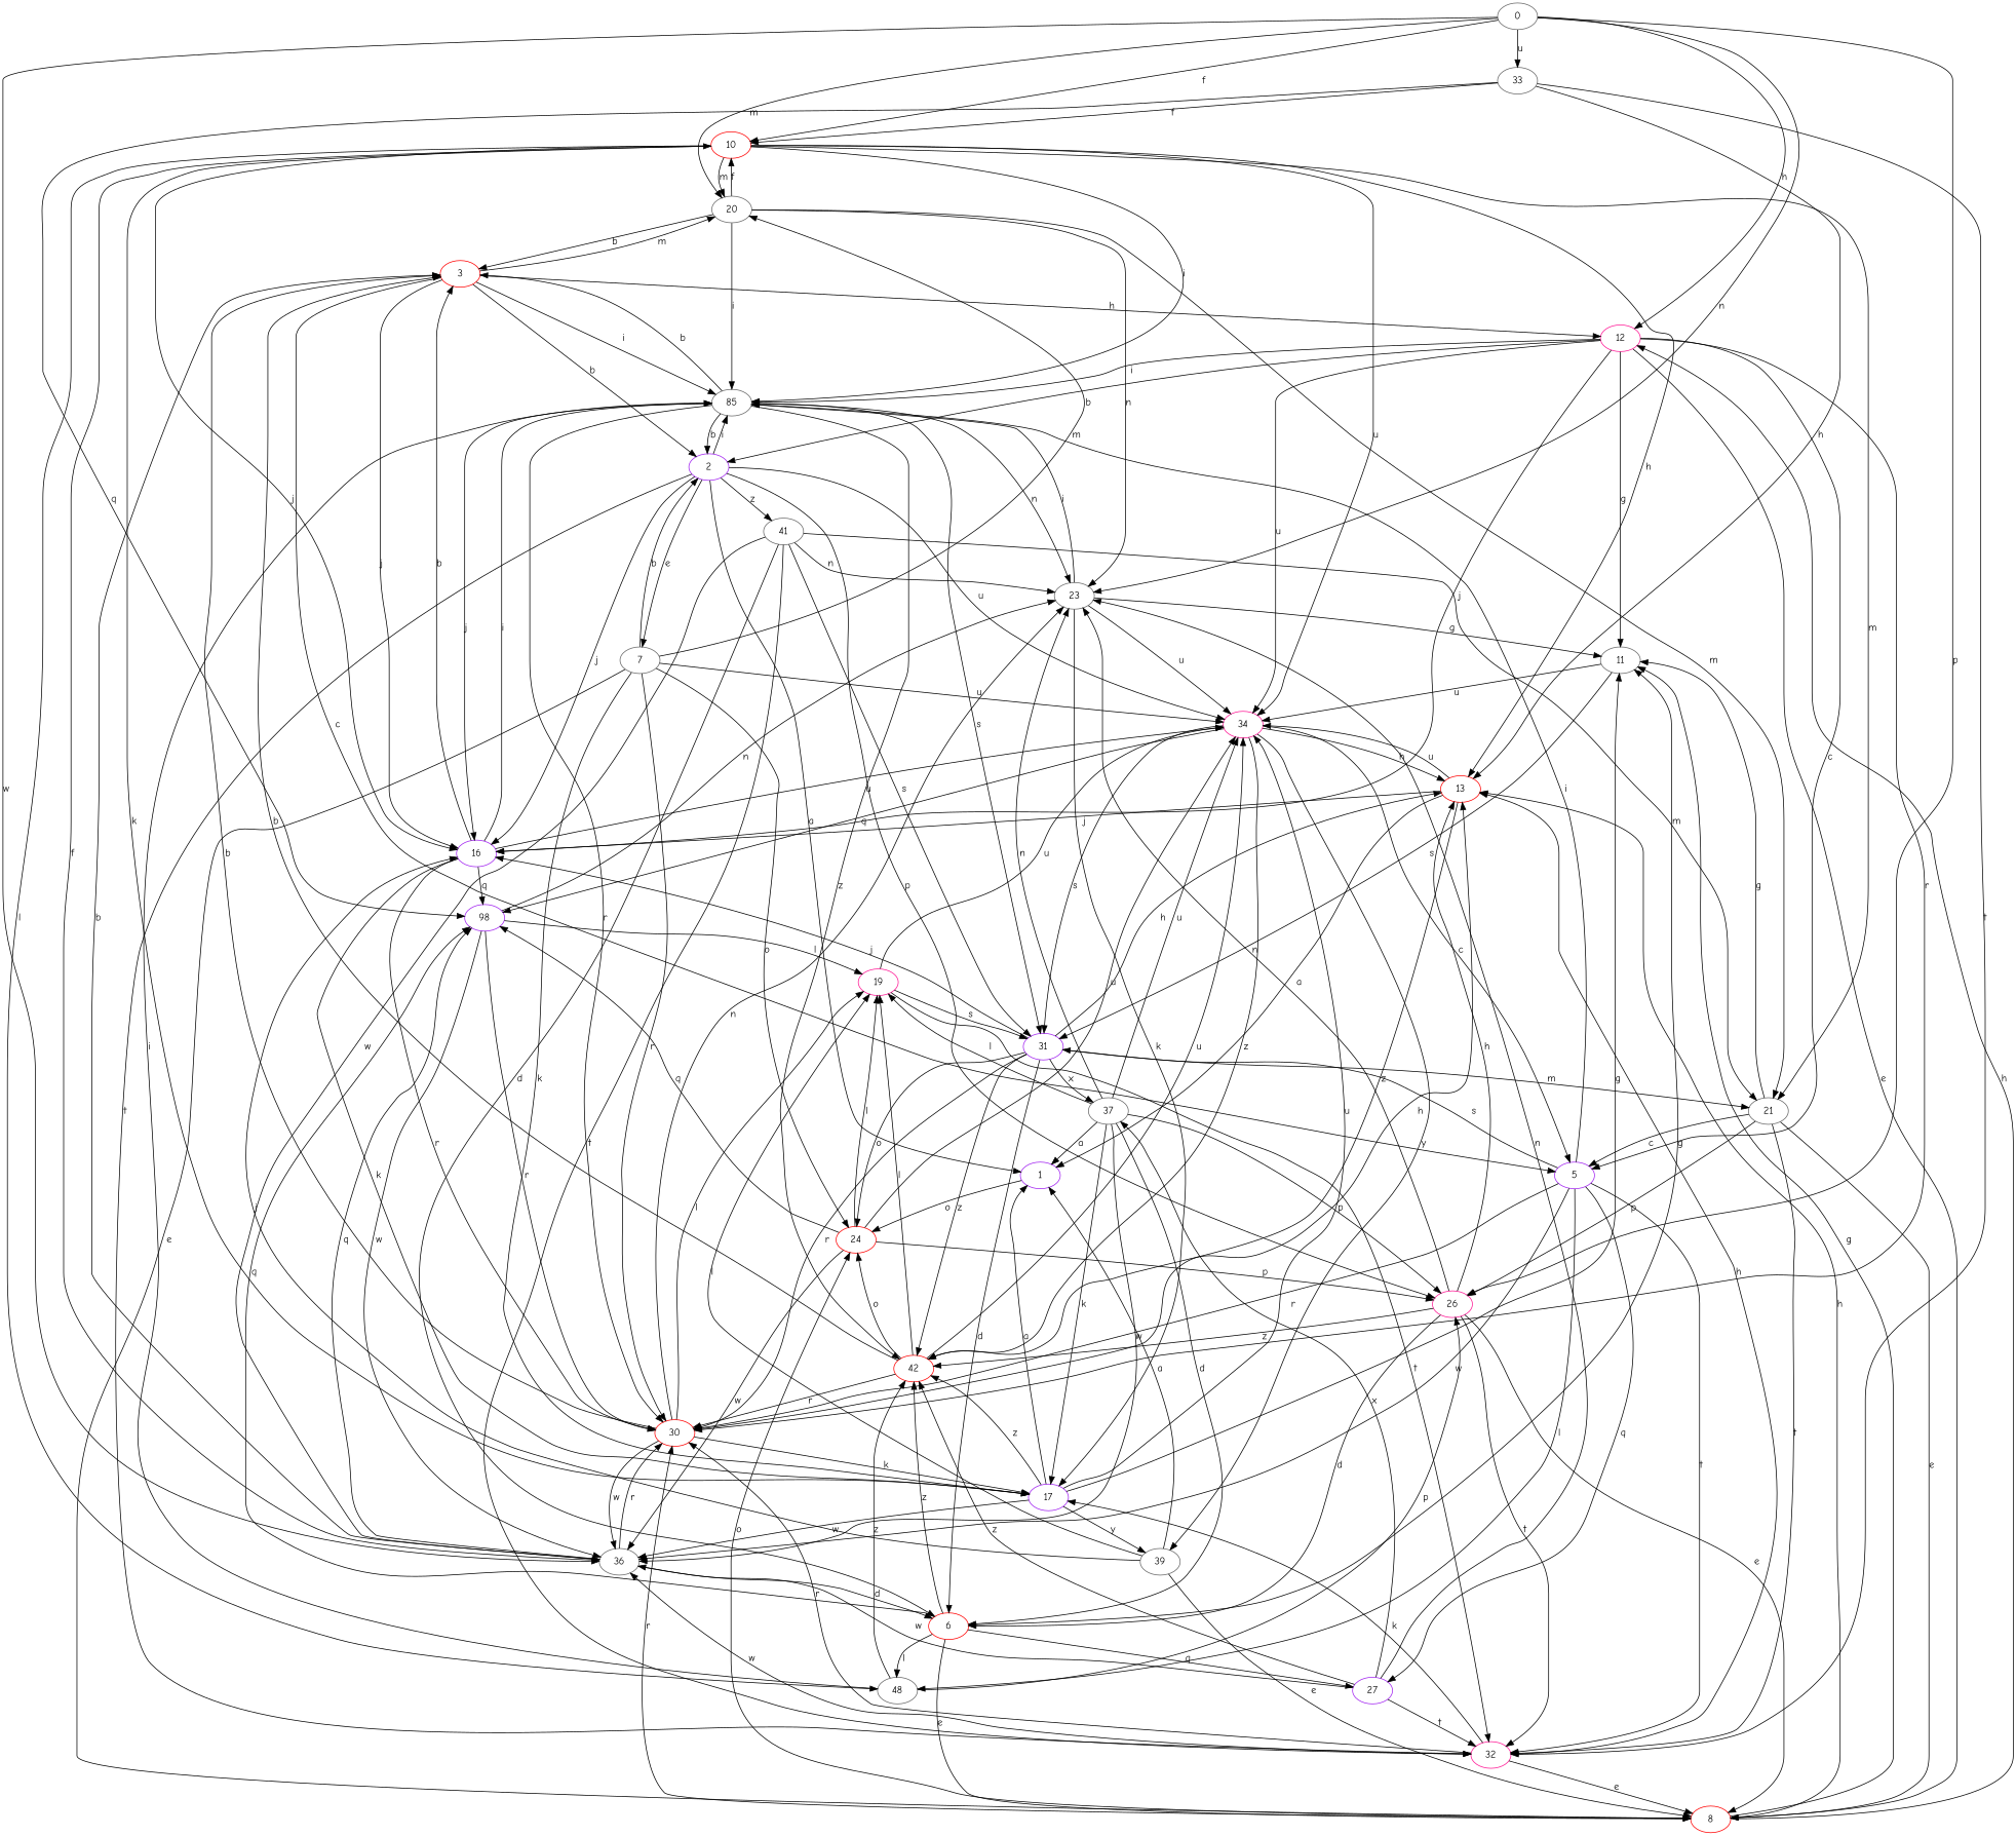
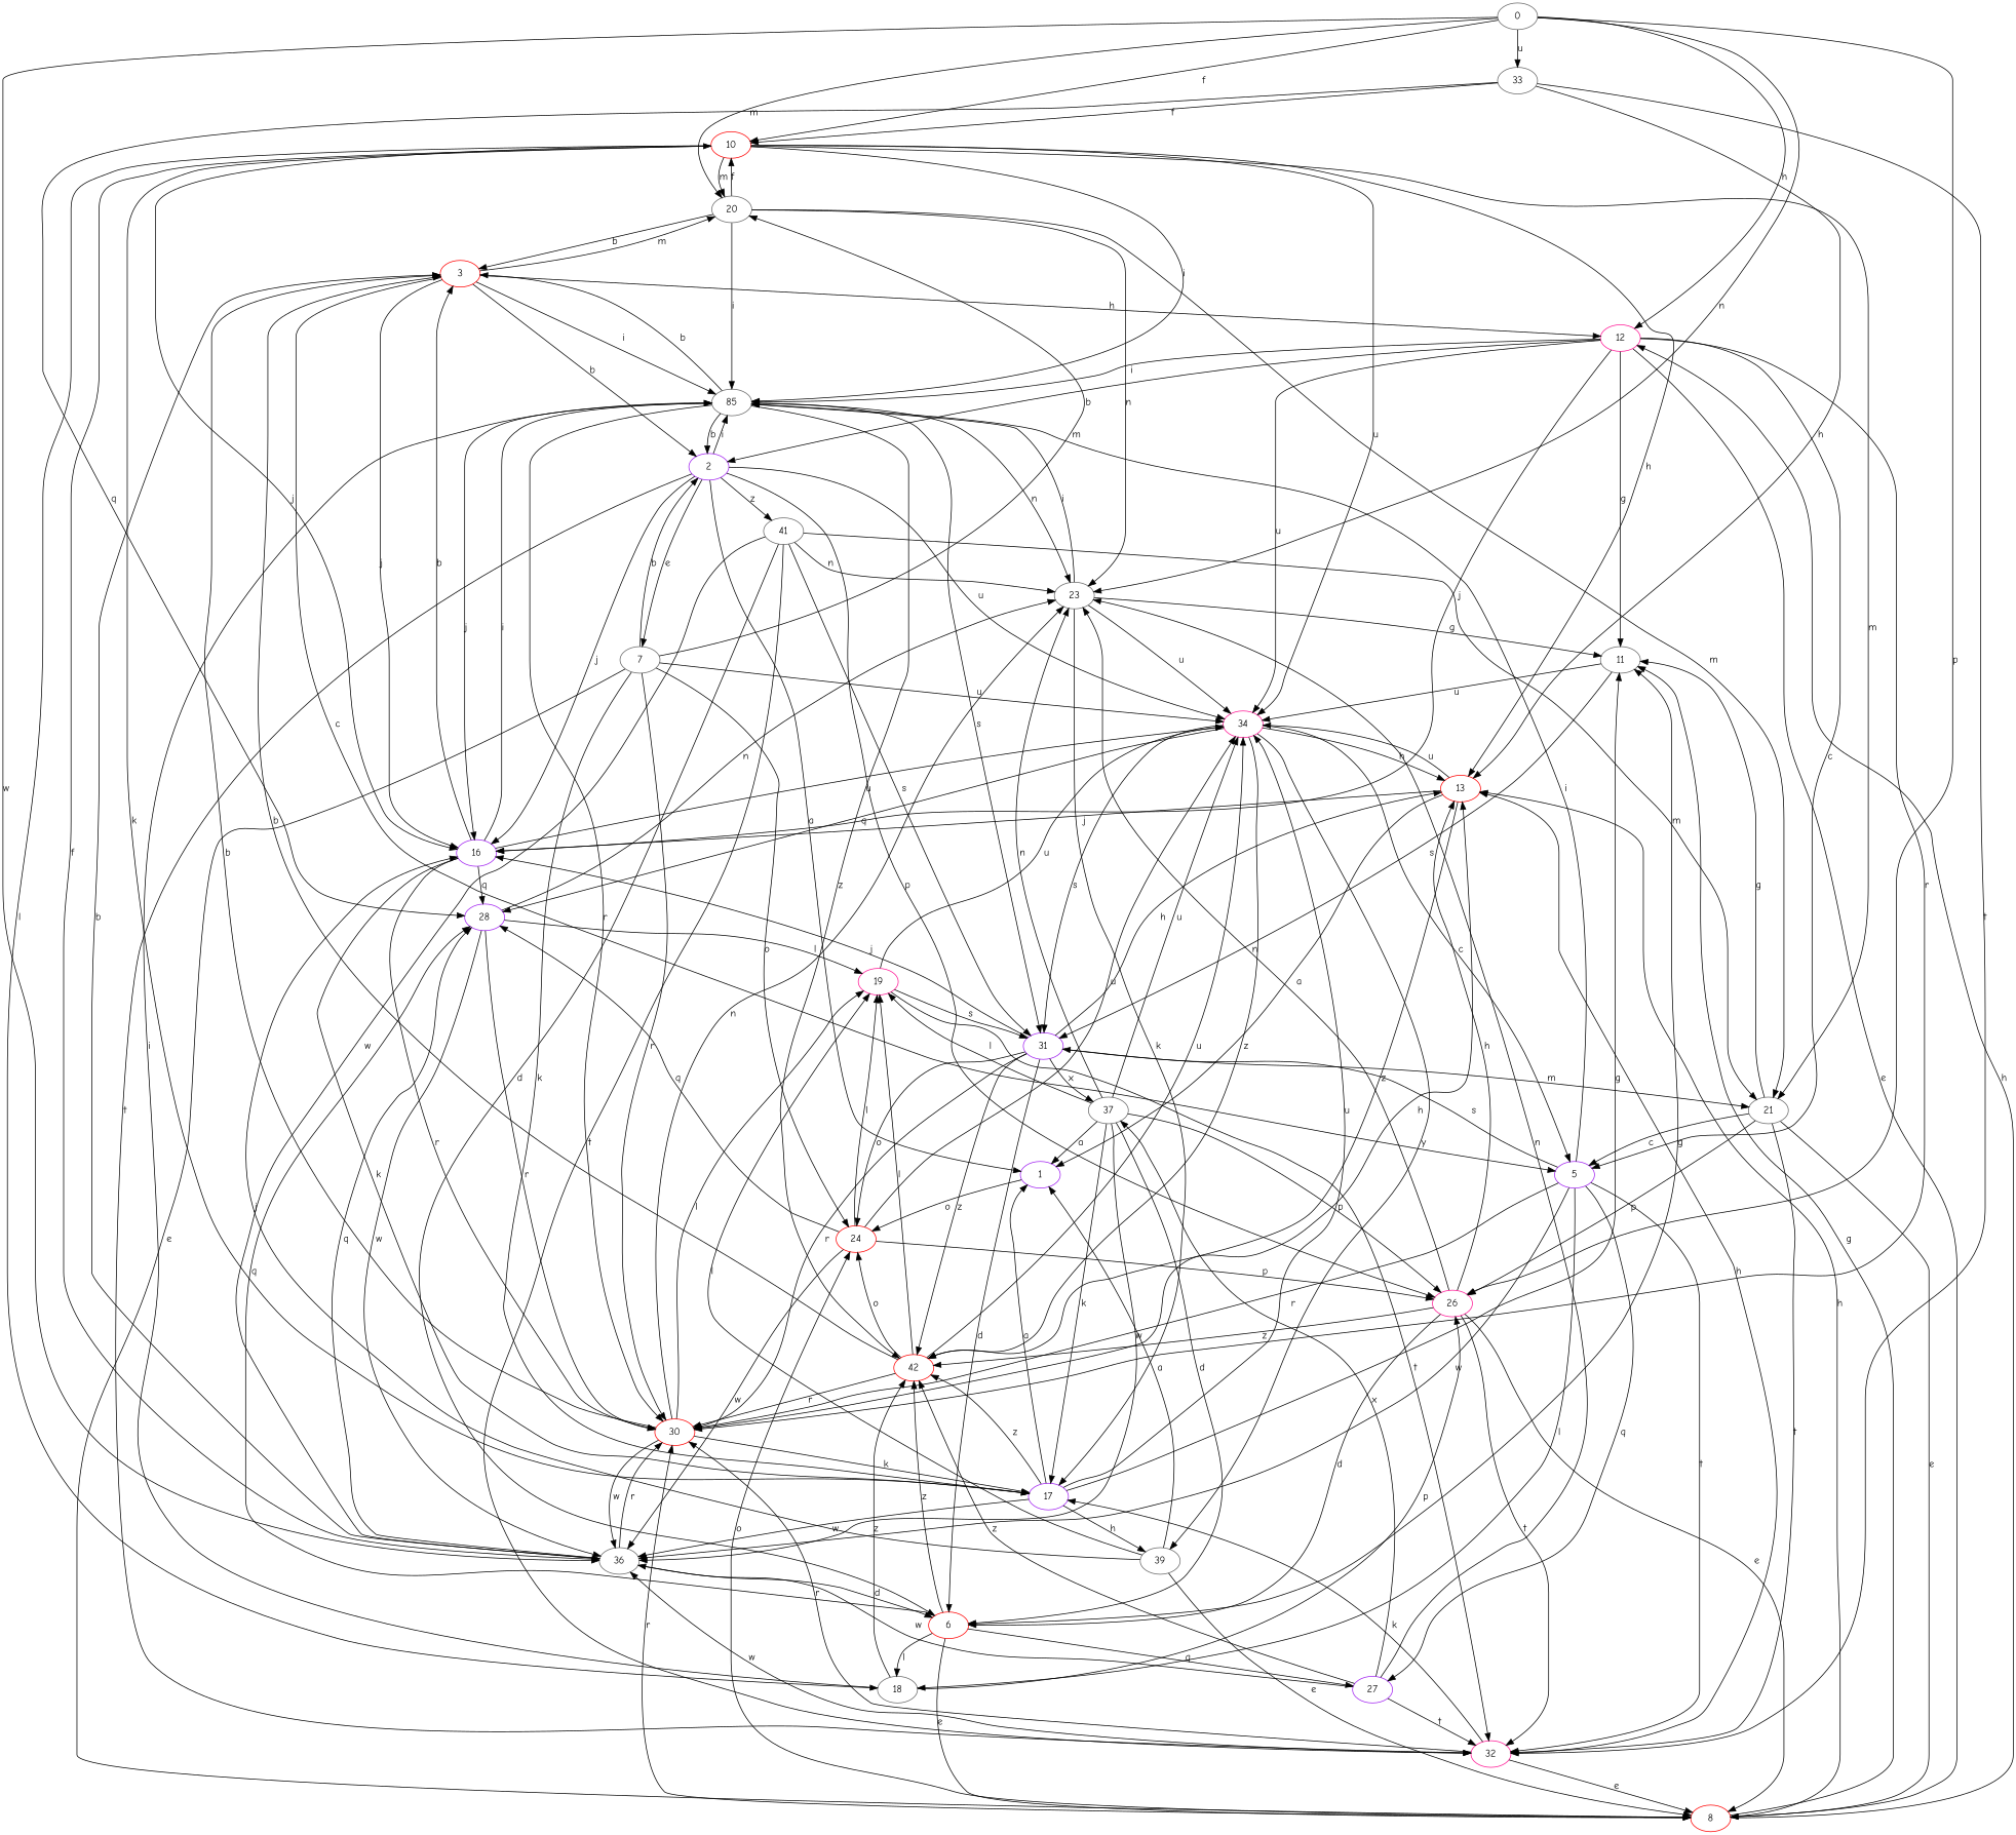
  strict digraph {
    fontname="Comic Neue"
    node [color=gray40 fontname="Comic Neue"]
    edge [fontname="Comic Neue"]
    10 [color=red]
    0
    12 [color=deeppink]
    20
    23
    26 [color=deeppink]
    33
    36
    n9 [label=85]
    16 [color=purple]
    34 [color=deeppink]
-   18 [label=48]
+   18
    17 [color=purple]
    13 [color=red]
    21
    2 [color=purple]
    5 [color=purple]
    30 [color=red]
    8 [color=red]
    11
    3 [color=red]
    32 [color=deeppink]
    6 [color=red]
    42 [color=red]
-   28 [color=purple label=98]
+   28 [color=purple]
    1 [color=purple]
    24 [color=red]
    19 [color=deeppink]
    7
    41
    31 [color=purple]
    39
    27 [color=purple]
    37
    10 -> 20 [label=m]
    10 -> n9 [label=i]
    10 -> 16 [label=j]
    10 -> 34 [label=u]
    10 -> 18 [label=l]
    10 -> 17 [label=k]
    10 -> 13 [label=h]
    10 -> 21 [label=m]
    0 -> 10 [label=f]
    0 -> 12 [label=h]
    0 -> 20 [label=m]
    0 -> 23 [label=n]
    0 -> 26 [label=p]
    0 -> 33 [label=u]
    0 -> 36 [label=w]
    12 -> n9 [label=i]
    12 -> 16 [label=j]
    12 -> 34 [label=u]
    12 -> 2 [label=b]
    12 -> 5 [label=c]
    12 -> 30 [label=r]
    12 -> 8 [label=e]
    12 -> 11 [label=g]
    20 -> 10 [label=f]
    20 -> 23 [label=n]
    20 -> n9 [label=i]
    20 -> 21 [label=m]
    20 -> 3 [label=b]
    23 -> n9 [label=i]
    23 -> 34 [label=u]
    23 -> 17 [label=k]
    23 -> 11 [label=g]
    26 -> 23 [label=n]
    26 -> 13 [label=h]
    26 -> 8 [label=e]
    26 -> 32 [label=t]
    26 -> 6 [label=d]
    26 -> 42 [label=z]
    33 -> 10 [label=f]
    33 -> 13 [label=h]
    33 -> 32 [label=t]
    33 -> 28 [label=q]
    36 -> 10 [label=f]
    36 -> 30 [label=r]
    36 -> 3 [label=b]
    36 -> 6 [label=d]
    36 -> 28 [label=q]
    n9 -> 23 [label=n]
    n9 -> 16 [label=j]
    n9 -> 2 [label=b]
    n9 -> 30 [label=r]
    n9 -> 3 [label=b]
    n9 -> 42 [label=z]
    n9 -> 31 [label=s]
    16 -> n9 [label=i]
    16 -> 34 [label=u]
    16 -> 17 [label=k]
    16 -> 30 [label=r]
    16 -> 3 [label=b]
    16 -> 28 [label=q]
    34 -> 13 [label=h]
    34 -> 5 [label=c]
    34 -> 42 [label=z]
    34 -> 28 [label=q]
    34 -> 31 [label=s]
    34 -> 39 [label=y]
    18 -> 26 [label=p]
    18 -> n9 [label=i]
    18 -> 42 [label=z]
    17 -> 36 [label=w]
    17 -> 34 [label=u]
    17 -> 11 [label=g]
    17 -> 42 [label=z]
    17 -> 1 [label=a]
-   17 -> 39 [label=y]
+   17 -> 39 [label=h]
    13 -> 16 [label=j]
    13 -> 34 [label=u]
    13 -> 42 [label=z]
    13 -> 1 [label=a]
    21 -> 26 [label=p]
    21 -> 5 [label=c]
    21 -> 8 [label=e]
    21 -> 11 [label=g]
    21 -> 32 [label=t]
    2 -> 26 [label=p]
    2 -> n9 [label=i]
    2 -> 16 [label=j]
    2 -> 34 [label=u]
    2 -> 32 [label=t]
    2 -> 1 [label=a]
    2 -> 7 [label=e]
    2 -> 41 [label=z]
    5 -> 36 [label=w]
    5 -> n9 [label=i]
    5 -> 18 [label=l]
    5 -> 30 [label=r]
    5 -> 32 [label=t]
    5 -> 31 [label=s]
    5 -> 27 [label=q]
    30 -> 23 [label=n]
    30 -> 36 [label=w]
    30 -> 17 [label=k]
    30 -> 13 [label=h]
    30 -> 3 [label=b]
    30 -> 19 [label=l]
    8 -> 12 [label=h]
    8 -> 13 [label=h]
    8 -> 30 [label=r]
    8 -> 11 [label=g]
    8 -> 24 [label=o]
    11 -> 34 [label=u]
    11 -> 31 [label=s]
    3 -> 12 [label=h]
    3 -> 20 [label=m]
    3 -> n9 [label=i]
    3 -> 16 [label=j]
    3 -> 2 [label=b]
    3 -> 5 [label=c]
    32 -> 36 [label=w]
    32 -> 17 [label=k]
    32 -> 13 [label=h]
    32 -> 30 [label=r]
    32 -> 8 [label=e]
    6 -> 18 [label=l]
    6 -> 8 [label=e]
    6 -> 11 [label=g]
    6 -> 42 [label=z]
    6 -> 28 [label=q]
    6 -> 27 [label=q]
    42 -> 34 [label=u]
    42 -> 30 [label=r]
    42 -> 3 [label=b]
    42 -> 24 [label=o]
    42 -> 19 [label=l]
    28 -> 23 [label=n]
    28 -> 36 [label=w]
    28 -> 30 [label=r]
    28 -> 19 [label=l]
    1 -> 24 [label=o]
    24 -> 26 [label=p]
    24 -> 36 [label=w]
    24 -> 34 [label=u]
    24 -> 28 [label=q]
    24 -> 19 [label=l]
    19 -> 34 [label=u]
    19 -> 32 [label=t]
    19 -> 31 [label=s]
    7 -> 20 [label=m]
    7 -> 34 [label=u]
    7 -> 17 [label=k]
    7 -> 2 [label=b]
    7 -> 30 [label=r]
    7 -> 8 [label=e]
    7 -> 24 [label=o]
    41 -> 23 [label=n]
    41 -> 36 [label=w]
    41 -> 21 [label=m]
    41 -> 32 [label=t]
    41 -> 6 [label=d]
    41 -> 31 [label=s]
    31 -> 16 [label=j]
    31 -> 13 [label=h]
    31 -> 21 [label=m]
    31 -> 30 [label=r]
    31 -> 6 [label=d]
    31 -> 42 [label=z]
    31 -> 24 [label=o]
    31 -> 37 [label=x]
    39 -> 16 [label=j]
    39 -> 8 [label=e]
    39 -> 1 [label=a]
    39 -> 19 [label=l]
    27 -> 23 [label=n]
    27 -> 36 [label=w]
    27 -> 32 [label=t]
    27 -> 42 [label=z]
    27 -> 37 [label=x]
    37 -> 23 [label=n]
    37 -> 26 [label=p]
    37 -> 36 [label=w]
    37 -> 34 [label=u]
    37 -> 17 [label=k]
    37 -> 6 [label=d]
    37 -> 1 [label=a]
    37 -> 19 [label=l]
  }
